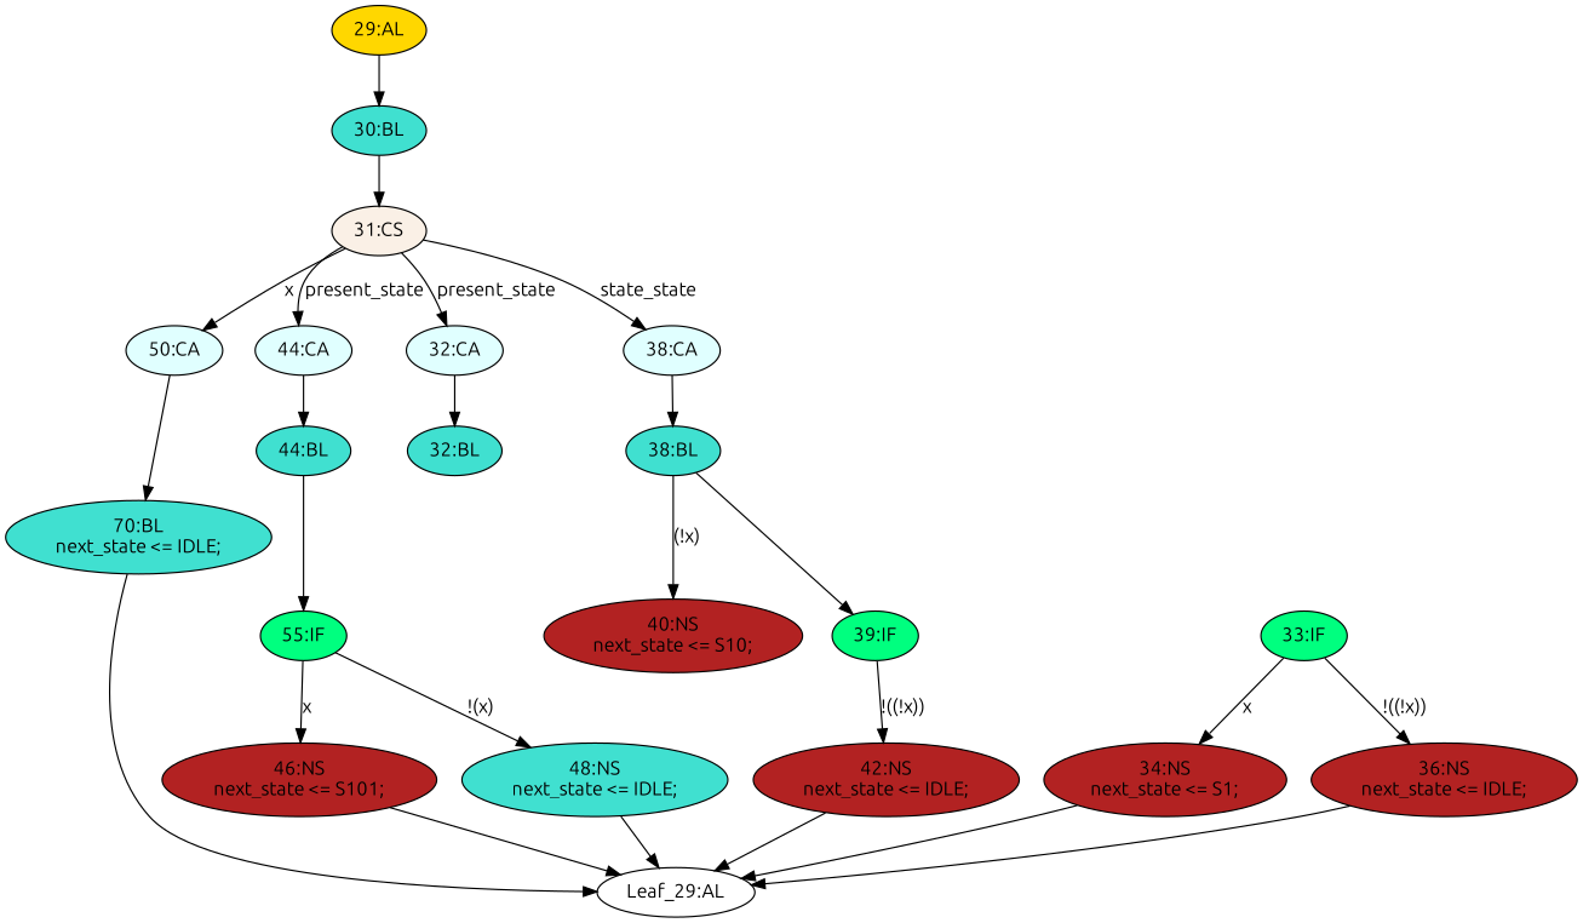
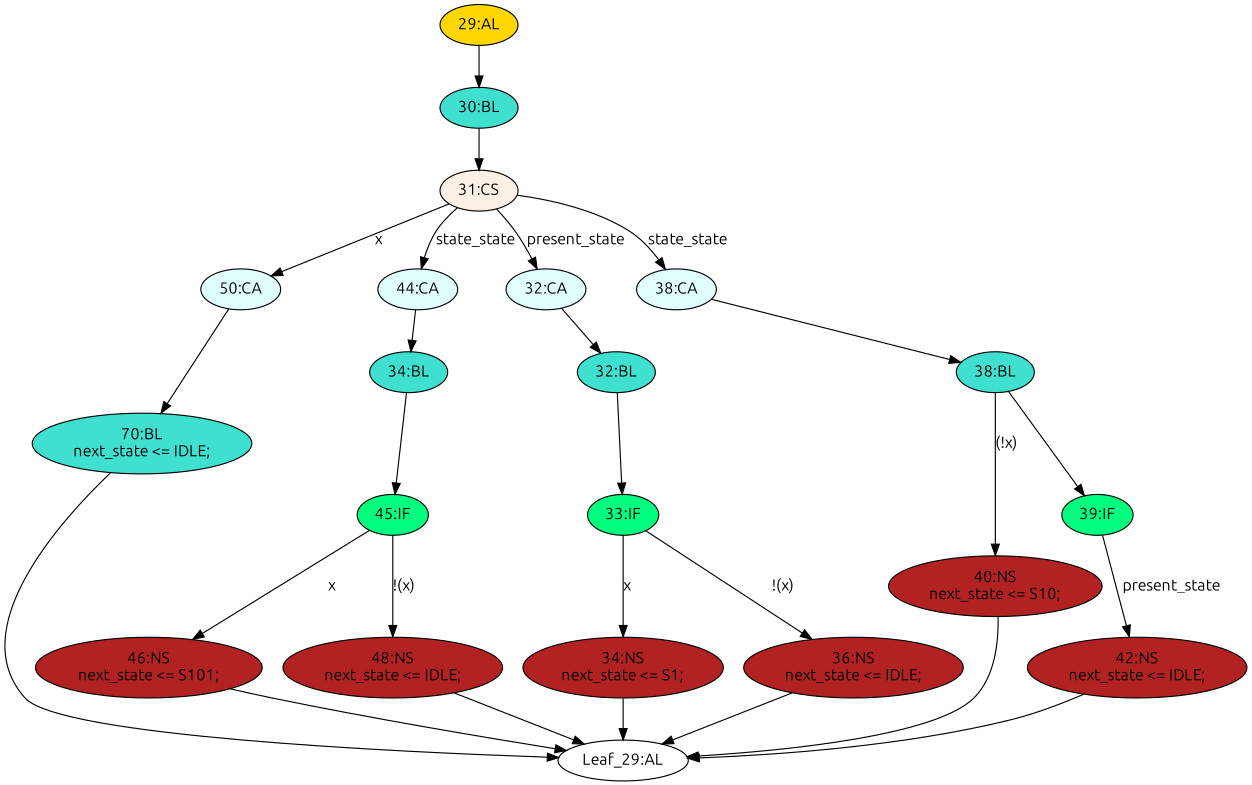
  strict digraph {
    fontname=Ubuntu
    node [fillcolor=firebrick fontname=Ubuntu statements="[]" style=filled typ=NonblockingSubstitution]
    edge [cond="[]" fontname=Ubuntu lineno=None]
    n1 [ast="<pyverilog.vparser.ast.NonblockingSubstitution object at 0x7f794d6864d0>" label="46:NS\nnext_state <= S101;" statements="[<pyverilog.vparser.ast.NonblockingSubstitution object at 0x7f794d6864d0>]"]
    n2 [def_var="['next_state']" label="Leaf_29:AL" fillcolor="" statements="" style="" typ=""]
-   n3 [ast="<pyverilog.vparser.ast.Block object at 0x7f794d6862d0>" fillcolor=turquoise label="44:BL" typ=Block]
-   n4 [ast="<pyverilog.vparser.ast.IfStatement object at 0x7f794d686310>" fillcolor=springgreen label="55:IF" typ=IfStatement]
-   n5 [ast="<pyverilog.vparser.ast.NonblockingSubstitution object at 0x7f794d686350>" fillcolor=turquoise label="48:NS\nnext_state <= IDLE;" statements="[<pyverilog.vparser.ast.NonblockingSubstitution object at 0x7f794d686350>]"]
+   n3 [ast="<pyverilog.vparser.ast.Block object at 0x7f794d6862d0>" fillcolor=turquoise label="34:BL" typ=Block]
+   n4 [ast="<pyverilog.vparser.ast.IfStatement object at 0x7f794d686310>" fillcolor=springgreen label="45:IF" typ=IfStatement]
+   n5 [ast="<pyverilog.vparser.ast.NonblockingSubstitution object at 0x7f794d686350>" label="48:NS\nnext_state <= IDLE;" statements="[<pyverilog.vparser.ast.NonblockingSubstitution object at 0x7f794d686350>]"]
    n6 [ast="<pyverilog.vparser.ast.Case object at 0x7f794d686690>" fillcolor=lightcyan label="50:CA" typ=Case]
    n7 [ast="<pyverilog.vparser.ast.Block object at 0x7f794d686710>" fillcolor=turquoise label="70:BL\nnext_state <= IDLE;" statements="[<pyverilog.vparser.ast.NonblockingSubstitution object at 0x7f794d686750>]" typ=Block]
    n8 [ast="<pyverilog.vparser.ast.Always object at 0x7f794dbb9b90>" clk_sens=False fillcolor=gold label="29:AL" sens="['present_state', 'x']" typ=Always use_var="['x', 'present_state']"]
    n9 [ast="<pyverilog.vparser.ast.Block object at 0x7f794dbb9d50>" fillcolor=turquoise label="30:BL" typ=Block]
    n10 [ast="<pyverilog.vparser.ast.CaseStatement object at 0x7f794dbb9d90>" fillcolor=linen label="31:CS" typ=CaseStatement]
    n11 [ast="<pyverilog.vparser.ast.Case object at 0x7f794d686250>" fillcolor=lightcyan label="44:CA" typ=Case]
    n12 [ast="<pyverilog.vparser.ast.Case object at 0x7f794dbb9e50>" fillcolor=lightcyan label="32:CA" typ=Case]
    n13 [ast="<pyverilog.vparser.ast.Case object at 0x7f794dbb9ed0>" fillcolor=lightcyan label="38:CA" typ=Case]
    n14 [ast="<pyverilog.vparser.ast.IfStatement object at 0x7f794dbb9610>" fillcolor=springgreen label="33:IF" typ=IfStatement]
    n15 [ast="<pyverilog.vparser.ast.NonblockingSubstitution object at 0x7f794dbb9850>" label="34:NS\nnext_state <= S1;" statements="[<pyverilog.vparser.ast.NonblockingSubstitution object at 0x7f794dbb9850>]"]
    n16 [ast="<pyverilog.vparser.ast.NonblockingSubstitution object at 0x7f794dbb9690>" label="36:NS\nnext_state <= IDLE;" statements="[<pyverilog.vparser.ast.NonblockingSubstitution object at 0x7f794dbb9690>]"]
    n17 [ast="<pyverilog.vparser.ast.NonblockingSubstitution object at 0x7f794dbb99d0>" label="40:NS\nnext_state <= S10;" statements="[<pyverilog.vparser.ast.NonblockingSubstitution object at 0x7f794dbb99d0>]"]
    n18 [ast="<pyverilog.vparser.ast.NonblockingSubstitution object at 0x7f794dbb9fd0>" label="42:NS\nnext_state <= IDLE;" statements="[<pyverilog.vparser.ast.NonblockingSubstitution object at 0x7f794dbb9fd0>]"]
    n19 [ast="<pyverilog.vparser.ast.Block object at 0x7f794dbb95d0>" fillcolor=turquoise label="32:BL" typ=Block]
    n20 [ast="<pyverilog.vparser.ast.IfStatement object at 0x7f794dbb9f90>" fillcolor=springgreen label="39:IF" typ=IfStatement]
    n21 [ast="<pyverilog.vparser.ast.Block object at 0x7f794dbb9f50>" fillcolor=turquoise label="38:BL" typ=Block]
    n1 -> n2
    n3 -> n4
    n4 -> n1 [cond="['x']" label=x lineno=45]
    n4 -> n5 [cond="['x']" label="!(x)" lineno=45]
    n5 -> n2
    n6 -> n7
    n7 -> n2
    n8 -> n9
    n9 -> n10
    n10 -> n6 [cond="['present_state']" label=x lineno=31]
-   n10 -> n11 [cond="['present_state']" label=present_state lineno=31]
+   n10 -> n11 [cond="['present_state']" label=state_state lineno=31]
    n10 -> n12 [cond="['present_state']" label=present_state lineno=31]
    n10 -> n13 [cond="['present_state']" label=state_state lineno=31]
    n11 -> n3
    n12 -> n19
    n13 -> n21
    n14 -> n15 [cond="['x']" label=x lineno=33]
-   n14 -> n16 [cond="['x']" label="!((!x))" lineno=33]
+   n14 -> n16 [cond="['x']" label="!(x)" lineno=33]
    n15 -> n2
    n16 -> n2
+   n17 -> n2
    n18 -> n2
-   n20 -> n18 [cond="['x']" label="!((!x))" lineno=39]
+   n19 -> n14
+   n20 -> n18 [cond="['x']" label=present_state lineno=39]
    n21 -> n17 [cond="['x']" label="(!x)" lineno=39]
    n21 -> n20
  }
